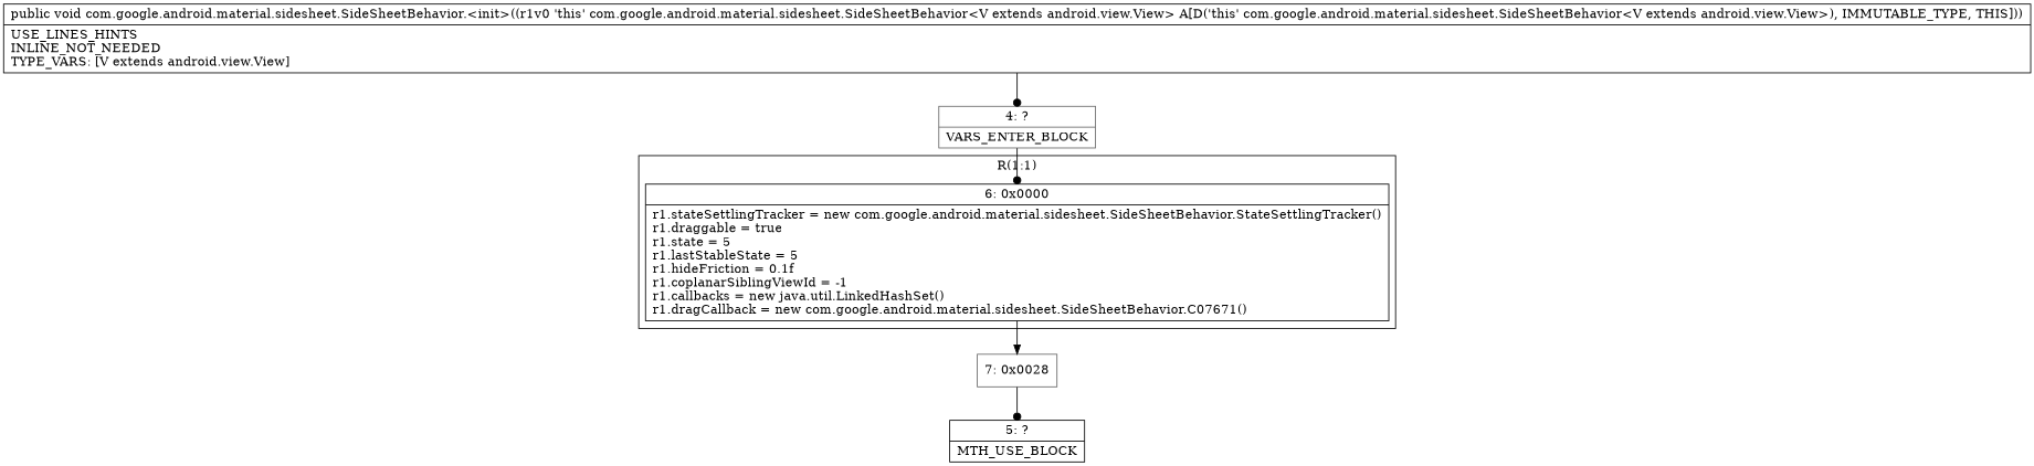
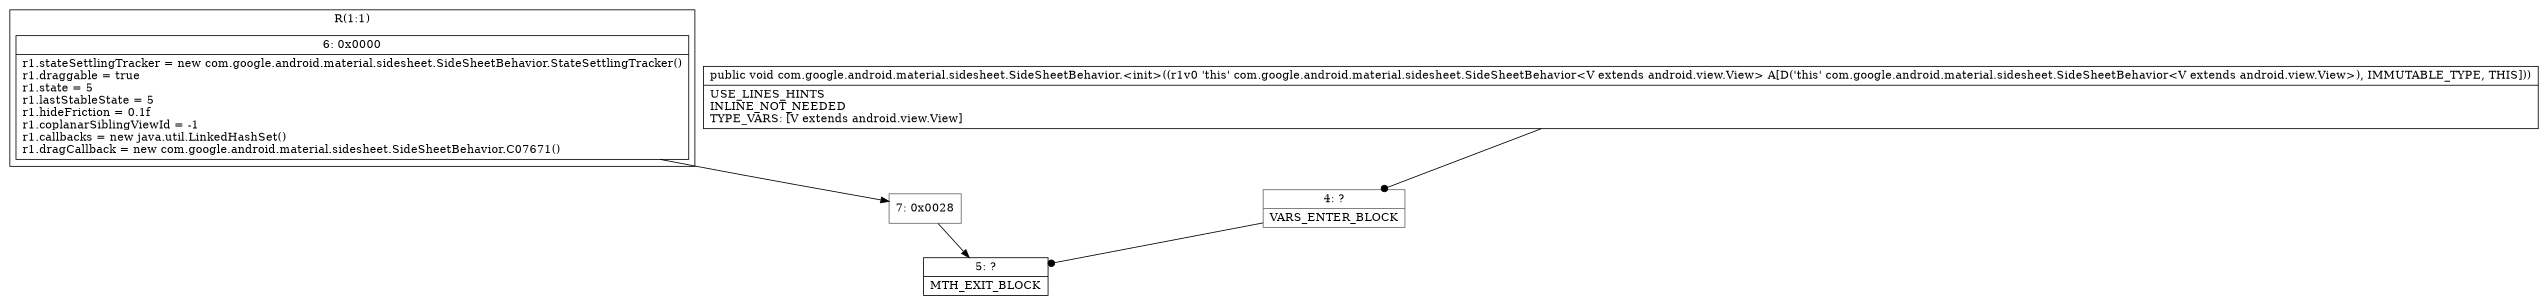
  digraph {
    node [color=black shape=record]
    edge [arrowhead=normal]
    n1 [label="{6\:\ 0x0000|r1.stateSettlingTracker = new com.google.android.material.sidesheet.SideSheetBehavior.StateSettlingTracker()\lr1.draggable = true\lr1.state = 5\lr1.lastStableState = 5\lr1.hideFriction = 0.1f\lr1.coplanarSiblingViewId = \-1\lr1.callbacks = new java.util.LinkedHashSet()\lr1.dragCallback = new com.google.android.material.sidesheet.SideSheetBehavior.C07671()\l}"]
    n2 [color=gray40 label="{7\:\ 0x0028}"]
-   n3 [label="{5\:\ ?|MTH_USE_BLOCK\l}"]
+   n3 [label="{5\:\ ?|MTH_EXIT_BLOCK\l}"]
    n4 [color=gray40 label="{4\:\ ?|VARS_ENTER_BLOCK\l}"]
    n5 [label="{public void com.google.android.material.sidesheet.SideSheetBehavior.\<init\>((r1v0 'this' com.google.android.material.sidesheet.SideSheetBehavior\<V extends android.view.View\> A[D('this' com.google.android.material.sidesheet.SideSheetBehavior\<V extends android.view.View\>), IMMUTABLE_TYPE, THIS]))  | USE_LINES_HINTS\lINLINE_NOT_NEEDED\lTYPE_VARS: [V extends android.view.View]\l}"]
    subgraph cluster_1 {
      label="R(1:1)"
      n1
    }
    n1 -> n2
-   n2 -> n3 [arrowhead=dot]
-   n4 -> n1 [arrowhead=dot]
+   n2 -> n3
+   n4 -> n3 [arrowhead=dot]
    n5 -> n4 [arrowhead=dot]
  }
